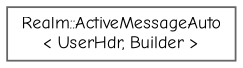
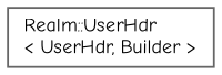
  digraph {
    rankdir=LR
    fontname="Comic Neue"
-   n1 [color=grey40 fillcolor=white fontname="Comic Neue" fontsize=10 height=0.2 label="Realm::ActiveMessageAuto\l\< UserHdr, Builder \>" shape=box style=filled width=0.4]
+   n1 [color=grey40 fillcolor=white fontname="Comic Neue" fontsize=10 height=0.2 label="Realm::UserHdr\l\< UserHdr, Builder \>" shape=box style=filled width=0.4]
  }
